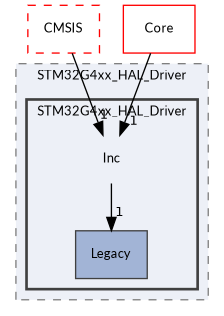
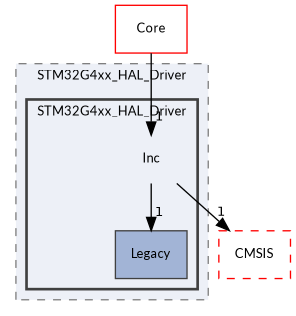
  digraph {
    compound=true
    fontname=Lato
    node [fontname=Lato fontsize=10 shape=box color=red fillcolor="#edf0f7"]
    edge [fontname=Lato fontsize=10 headlabel=1 labeldistance=1.5 labelfontname=Helvetica labelfontsize=10]
    n1 [label=Inc shape=plaintext color="" fillcolor=""]
    n2 [color=grey25 fillcolor="#a2b4d6" label=Legacy style="filled,"]
    n3 [label=CMSIS style="dashed,"]
    n4 [label=Core]
    subgraph cluster_1 {
      bgcolor="#edf0f7"
      fontsize=10
      label=STM32G4xx_HAL_Driver
      pencolor=grey50
      style="filled,dashed,"
      subgraph cluster_2 {
        bgcolor="#edf0f7"
        fontsize=10
        label=STM32G4xx_HAL_Driver
        pencolor=grey25
        style="filled,bold,"
        n1
        n2
      }
    }
    n1 -> n2
-   n3 -> n1
+   n1 -> n3
    n4 -> n1
  }
